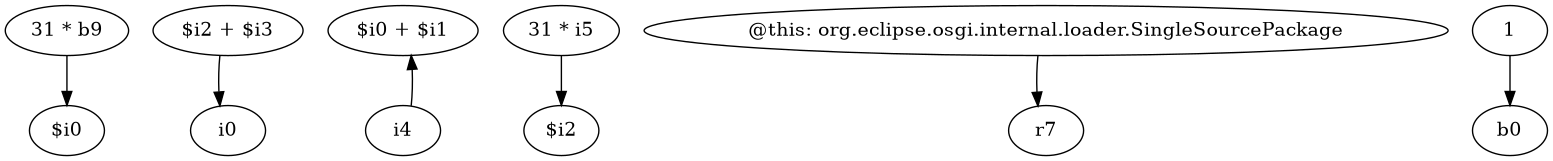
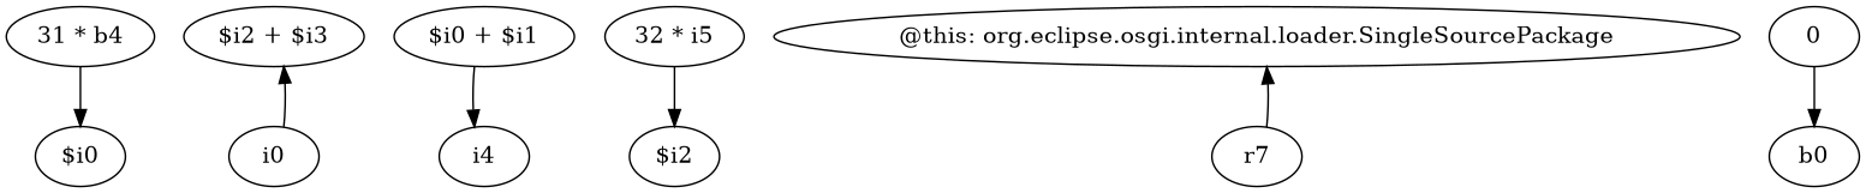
  digraph {
-   n1 [label="31 * b9"]
+   n1 [label="31 * b4"]
    n2 [label="$i0"]
    n3 [label="$i2 + $i3"]
    n4 [label=i0]
    n5 [label="$i0 + $i1"]
    n6 [label=i4]
-   n7 [label="31 * i5"]
+   n7 [label="32 * i5"]
    n8 [label="$i2"]
    n9 [label="@this: org.eclipse.osgi.internal.loader.SingleSourcePackage"]
    n10 [label=r7]
-   n11 [label=1]
+   n11 [label=0]
    n12 [label=b0]
    n1 -> n2
-   n3 -> n4
-   n6 -> n5
+   n4 -> n3
+   n5 -> n6
    n7 -> n8
-   n9 -> n10
+   n10 -> n9
    n11 -> n12
  }
